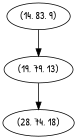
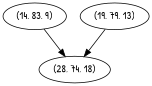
  digraph {
    fontname="Patrick Hand"
    node [fontname="Patrick Hand"]
    edge [fontname="Patrick Hand"]
    "(14, 83, 9)"
    "(19, 79, 13)"
    "(28, 74, 18)"
-   "(14, 83, 9)" -> "(19, 79, 13)"
+   "(14, 83, 9)" -> "(28, 74, 18)"
    "(19, 79, 13)" -> "(28, 74, 18)"
  }
